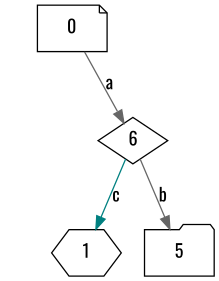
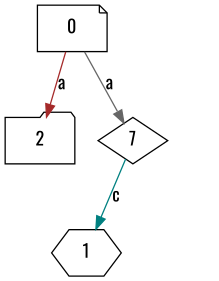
  strict digraph {
    fontname=Oswald
    node [fontname=Oswald shape=folder]
    edge [color=gray40 fontname=Oswald]
    0 [shape=note]
-   6 [shape=diamond]
+   2
+   6 [shape=diamond label=7]
    1 [shape=hexagon]
-   5
+   0 -> 2 [color=brown label=a]
    0 -> 6 [label=a]
    6 -> 1 [color=teal label=c]
-   6 -> 5 [label=b]
  }
